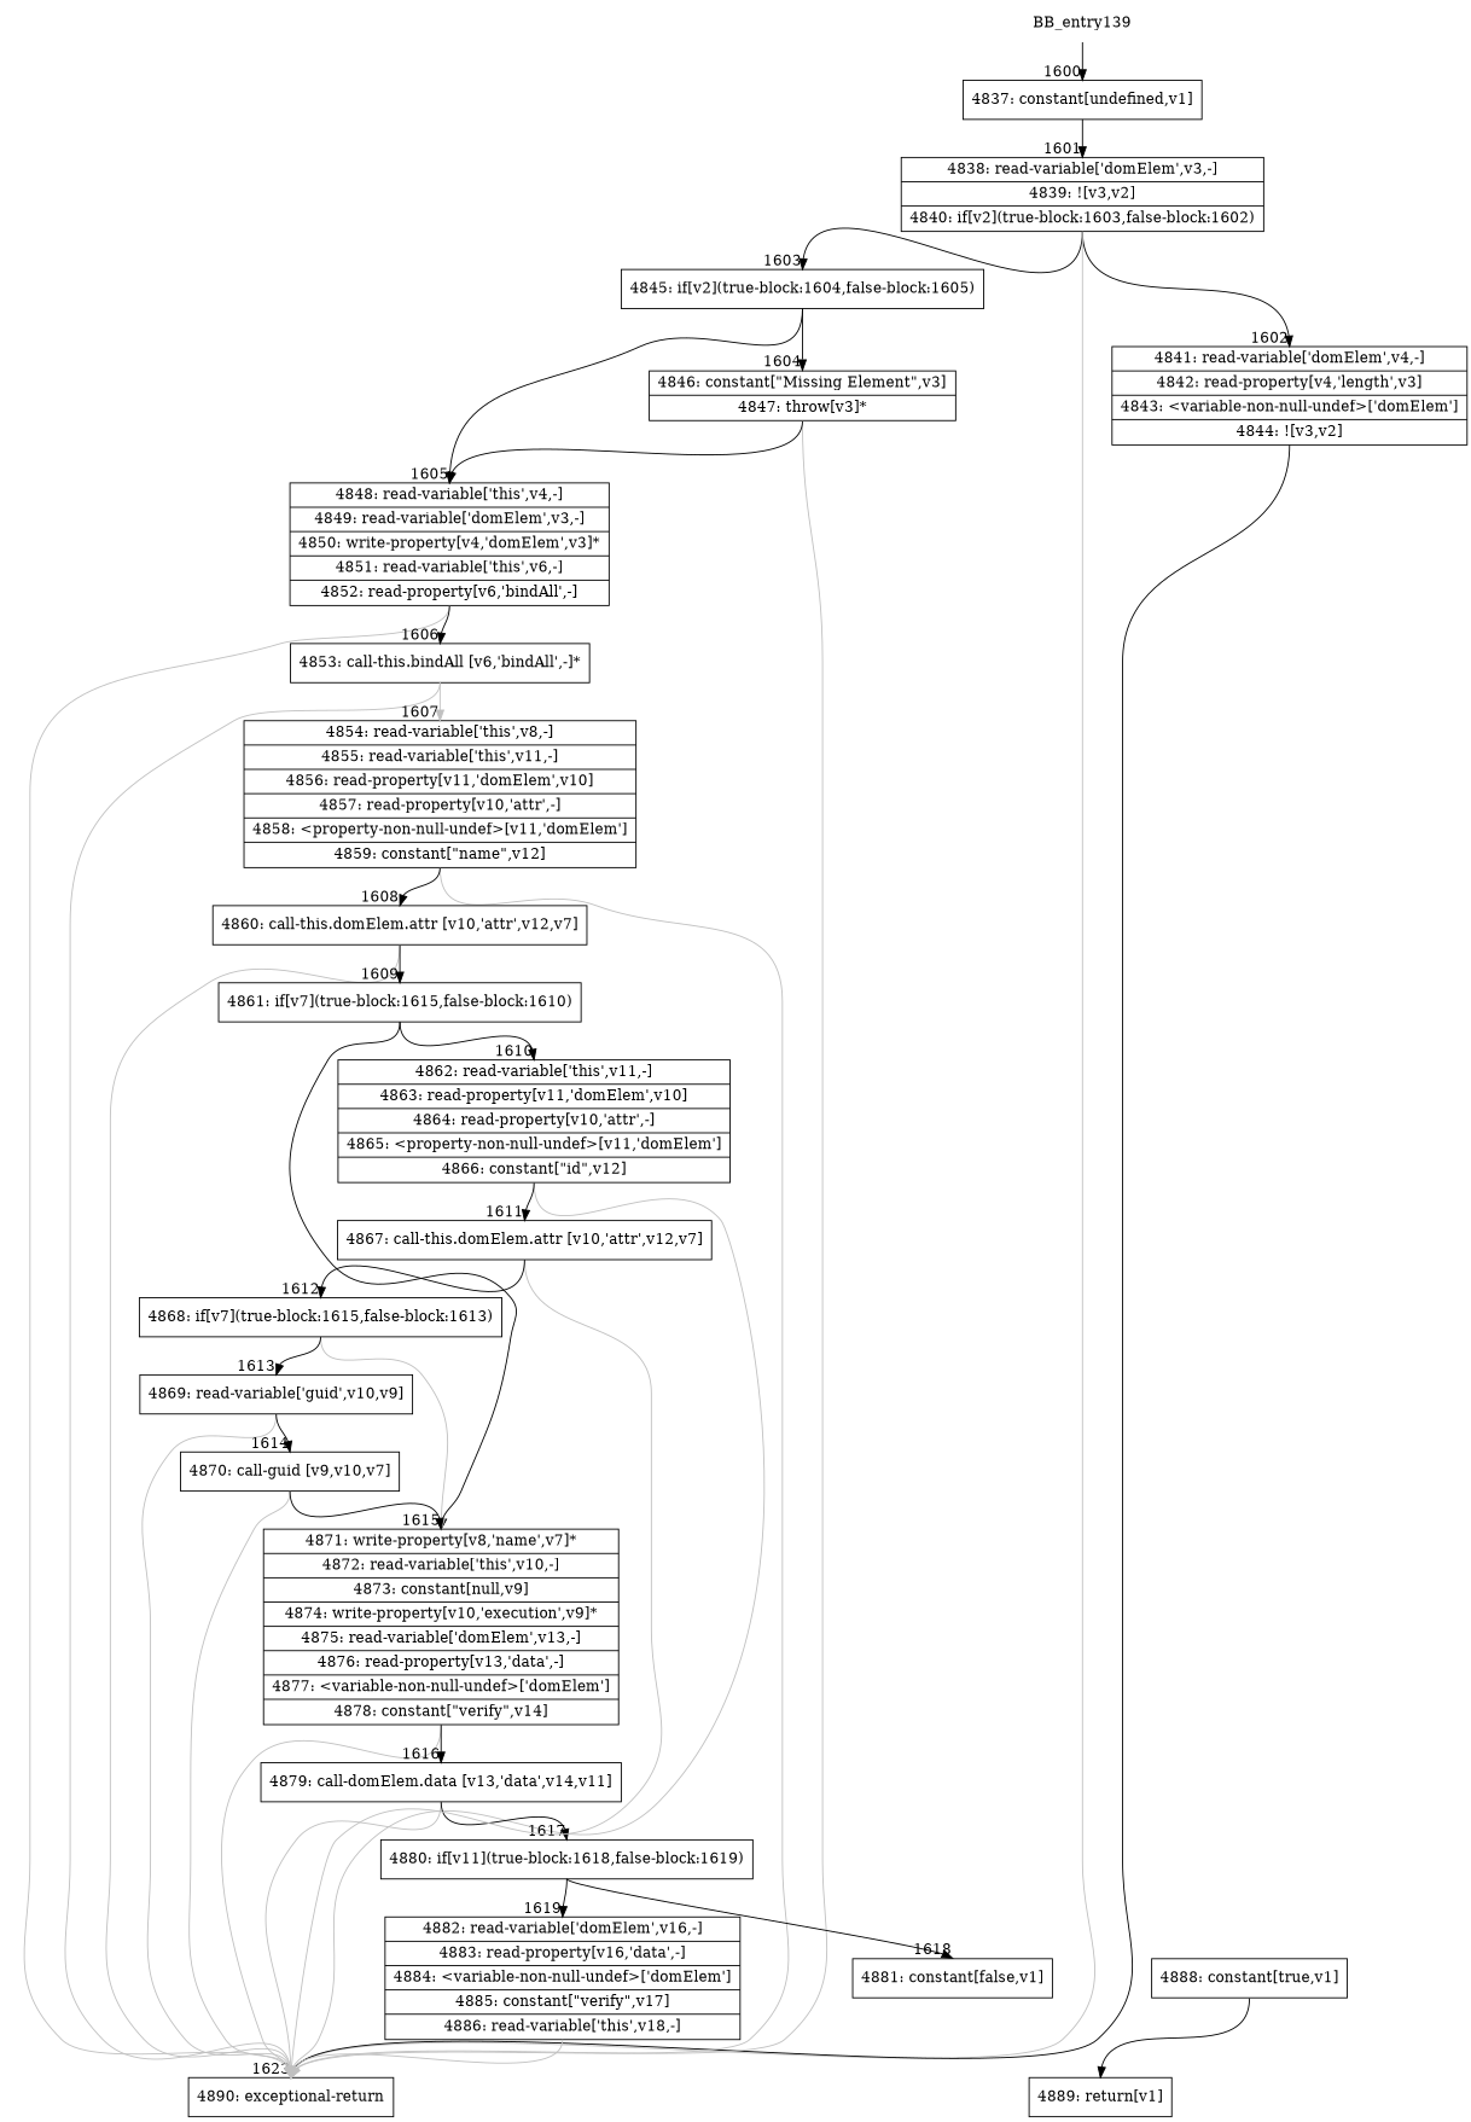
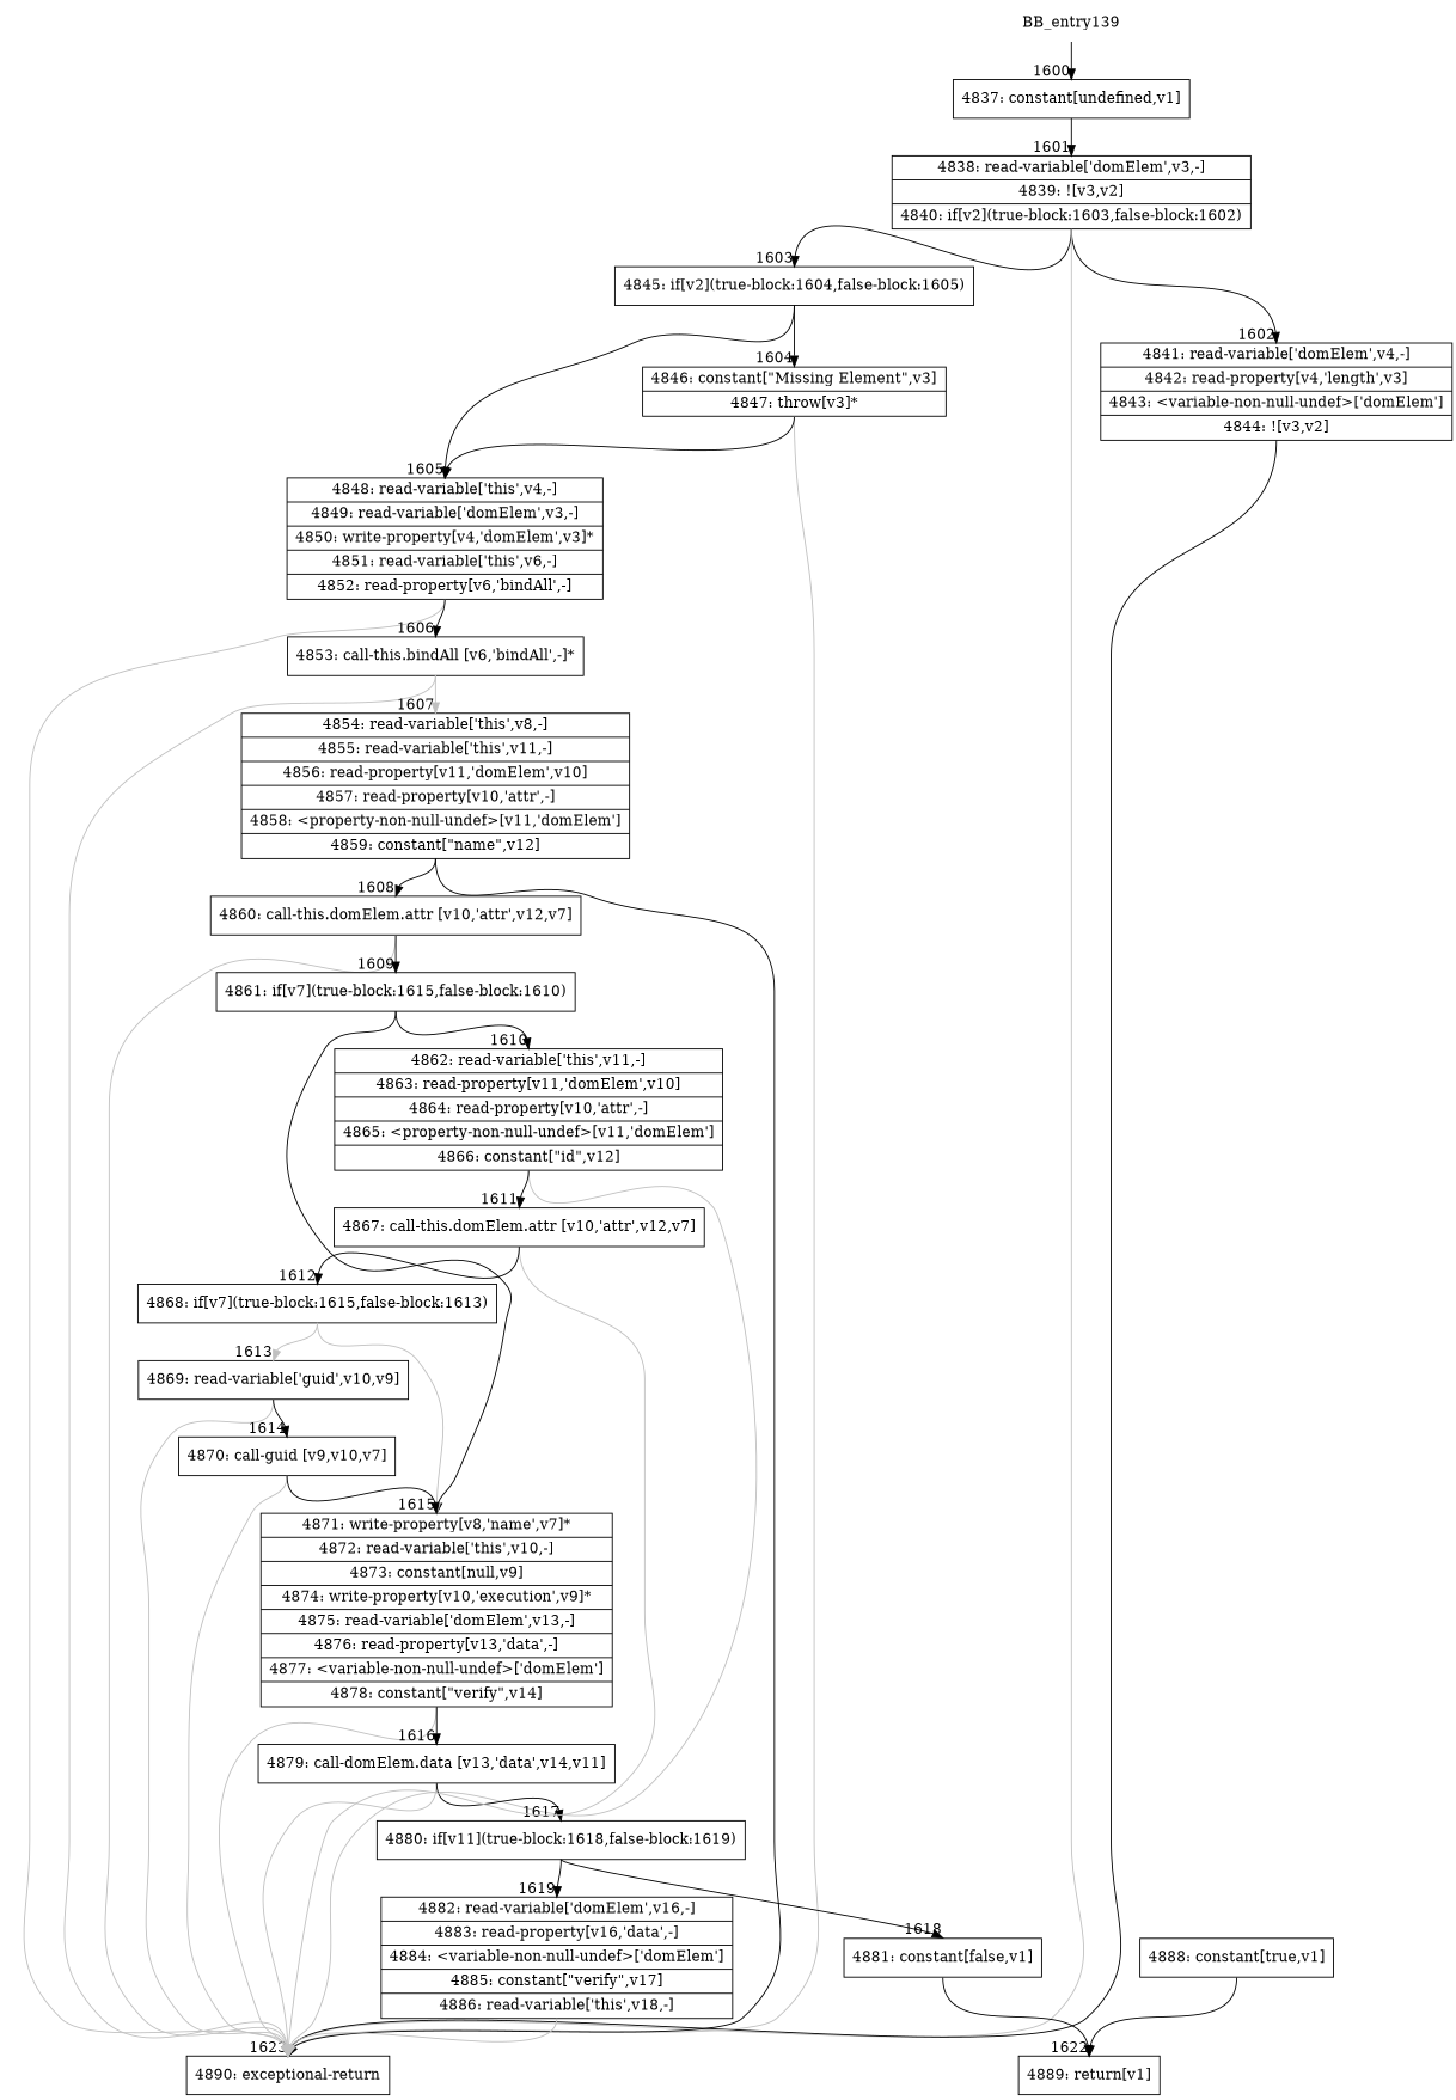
  digraph {
    rankdir=TD
    node [shape=record]
    edge [headport=n tailport=s]
    n1 [label=BB_entry139 shape=none]
    n2 [label="{4837: constant[undefined,v1]}"]
    n3 [label="{4838: read-variable['domElem',v3,-]|4839: ![v3,v2]|4840: if[v2](true-block:1603,false-block:1602)}"]
    n4 [label="{4845: if[v2](true-block:1604,false-block:1605)}"]
    n5 [label="{4841: read-variable['domElem',v4,-]|4842: read-property[v4,'length',v3]|4843: \<variable-non-null-undef\>['domElem']|4844: ![v3,v2]}"]
    n6 [label="{4890: exceptional-return}"]
    n7 [label="{4846: constant[\"Missing Element\",v3]|4847: throw[v3]*}"]
    n8 [label="{4848: read-variable['this',v4,-]|4849: read-variable['domElem',v3,-]|4850: write-property[v4,'domElem',v3]*|4851: read-variable['this',v6,-]|4852: read-property[v6,'bindAll',-]}"]
    n9 [label="{4853: call-this.bindAll [v6,'bindAll',-]*}"]
    n10 [label="{4854: read-variable['this',v8,-]|4855: read-variable['this',v11,-]|4856: read-property[v11,'domElem',v10]|4857: read-property[v10,'attr',-]|4858: \<property-non-null-undef\>[v11,'domElem']|4859: constant[\"name\",v12]}"]
    n11 [label="{4860: call-this.domElem.attr [v10,'attr',v12,v7]}"]
    n12 [label="{4861: if[v7](true-block:1615,false-block:1610)}"]
    n13 [label="{4871: write-property[v8,'name',v7]*|4872: read-variable['this',v10,-]|4873: constant[null,v9]|4874: write-property[v10,'execution',v9]*|4875: read-variable['domElem',v13,-]|4876: read-property[v13,'data',-]|4877: \<variable-non-null-undef\>['domElem']|4878: constant[\"verify\",v14]}"]
    n14 [label="{4862: read-variable['this',v11,-]|4863: read-property[v11,'domElem',v10]|4864: read-property[v10,'attr',-]|4865: \<property-non-null-undef\>[v11,'domElem']|4866: constant[\"id\",v12]}"]
    n15 [label="{4879: call-domElem.data [v13,'data',v14,v11]}"]
    n16 [label="{4867: call-this.domElem.attr [v10,'attr',v12,v7]}"]
    n17 [label="{4880: if[v11](true-block:1618,false-block:1619)}"]
    n18 [label="{4868: if[v7](true-block:1615,false-block:1613)}"]
    n19 [label="{4869: read-variable['guid',v10,v9]}"]
    n20 [label="{4870: call-guid [v9,v10,v7]}"]
    n21 [label="{4881: constant[false,v1]}"]
    n22 [label="{4882: read-variable['domElem',v16,-]|4883: read-property[v16,'data',-]|4884: \<variable-non-null-undef\>['domElem']|4885: constant[\"verify\",v17]|4886: read-variable['this',v18,-]}"]
    n23 [label="{4889: return[v1]}"]
    n24 [label="{4888: constant[true,v1]}"]
    n1 -> n2 [headlabel="    1600"]
    n2 -> n3 [headlabel="      1601"]
    n3 -> n4 [headlabel="      1603"]
    n3 -> n5 [headlabel="      1602"]
    n3 -> n6 [color=gray headlabel="      1623"]
    n4 -> n7 [headlabel="      1604"]
    n4 -> n8 [headlabel="      1605"]
    n5 -> n6 [color=black]
    n7 -> n6 [color=gray]
    n7 -> n8
    n8 -> n6 [color=gray]
    n8 -> n9 [headlabel="      1606"]
    n9 -> n6 [color=gray]
    n9 -> n10 [color=gray headlabel="      1607"]
-   n10 -> n6 [color=gray]
+   n10 -> n6 [color=black]
    n10 -> n11 [headlabel="      1608"]
    n11 -> n6 [color=gray]
    n11 -> n12 [headlabel="      1609"]
    n12 -> n13 [headlabel="      1615"]
    n12 -> n14 [headlabel="      1610"]
    n13 -> n6 [color=gray]
    n13 -> n15 [headlabel="      1616"]
    n14 -> n6 [color=gray]
    n14 -> n16 [headlabel="      1611"]
    n15 -> n6 [color=gray]
    n15 -> n17 [headlabel="      1617"]
    n16 -> n6 [color=gray]
    n16 -> n18 [headlabel="      1612"]
    n17 -> n21 [headlabel="      1618"]
    n17 -> n22 [headlabel="      1619"]
    n18 -> n13 [color=gray]
-   n18 -> n19 [headlabel="      1613"]
+   n18 -> n19 [headlabel="      1613" color=gray]
    n19 -> n6 [color=gray]
    n19 -> n20 [headlabel="      1614"]
    n20 -> n6 [color=gray]
    n20 -> n13
+   n21 -> n23 [headlabel="      1622"]
    n22 -> n6 [color=gray]
    n24 -> n23
  }
